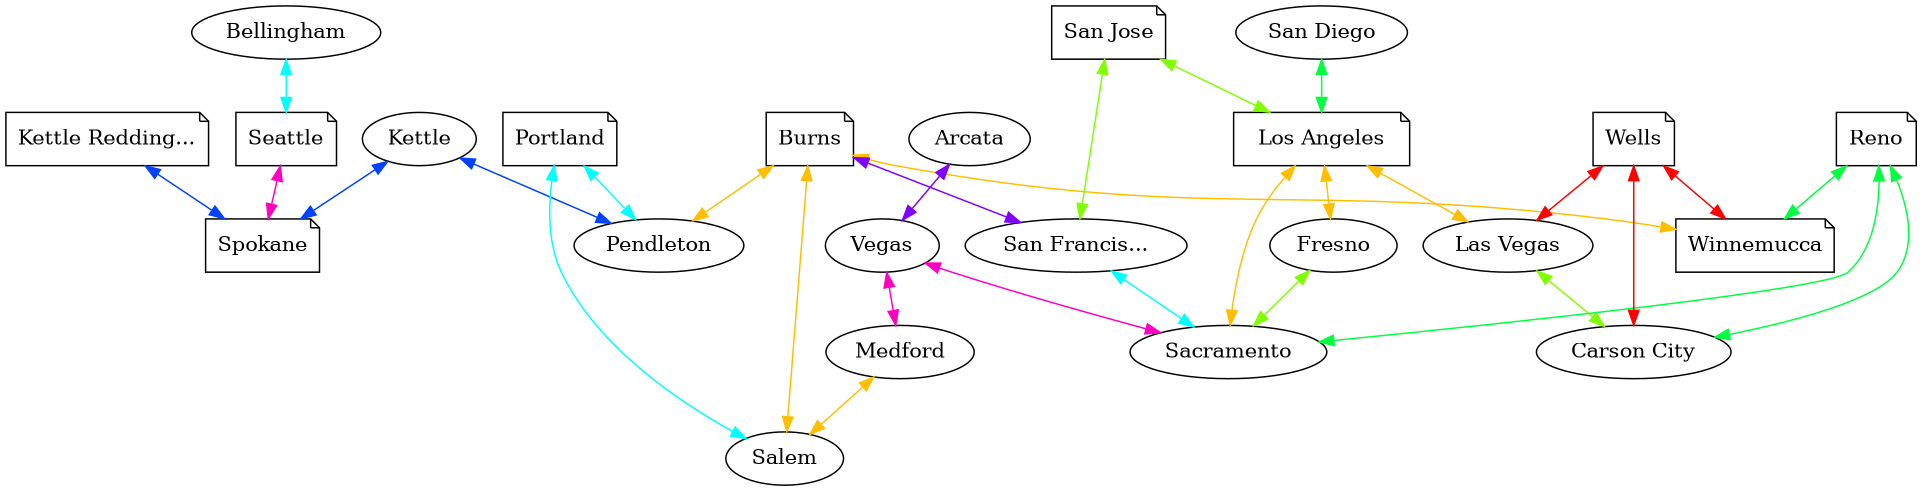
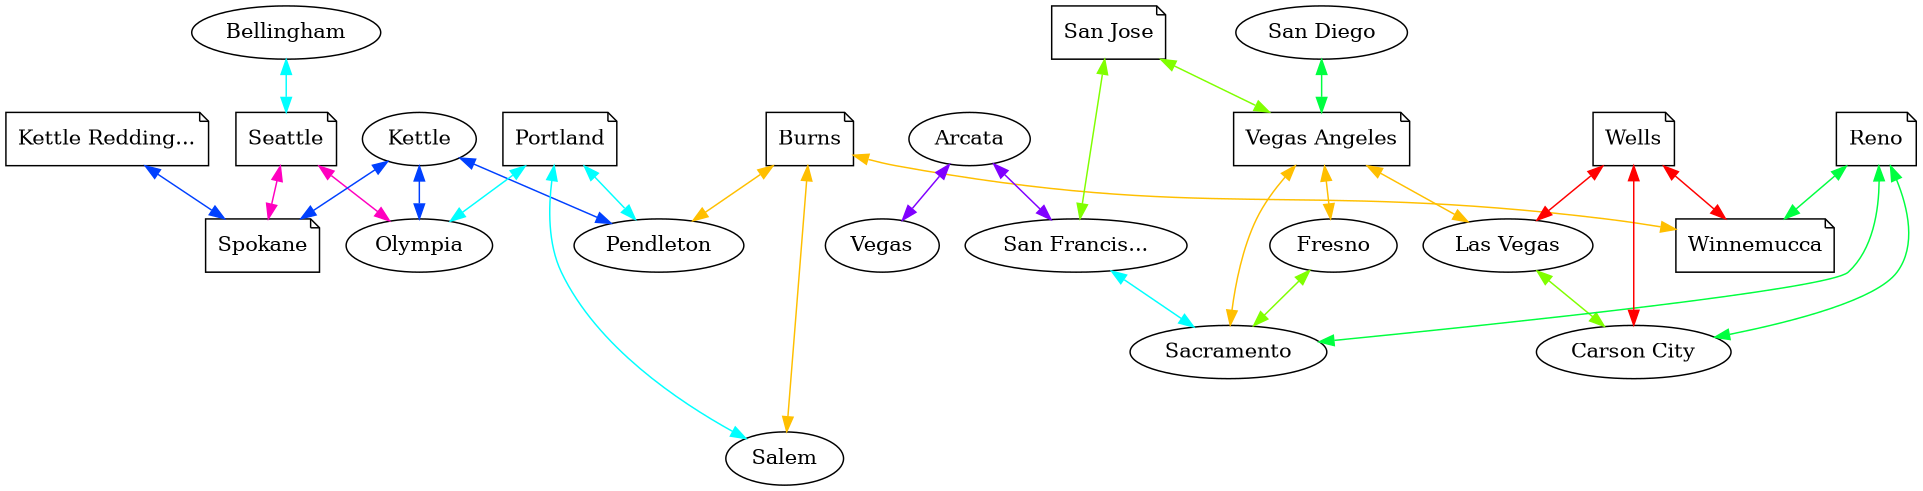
  graph {
    node [shape=ellipse]
    edge [color="0.125,1,1" dir=both]
    n1 [label=Bellingham]
    n2 [label=Seattle shape=note]
+   n3 [label=Olympia]
    n4 [label=Spokane shape=note]
    n5 [label="Kettle Redding..." shape=note]
    n6 [label=Kettle]
    n7 [label=Pendleton]
    n8 [label=Portland shape=note]
    n9 [label=Salem]
-   n10 [label=Medford]
    n11 [label=Burns shape=note]
    n12 [label=Winnemucca shape=note]
    n13 [label=Arcata]
    n14 [label=Vegas]
    n15 [label="San Francis..."]
    n16 [label=Sacramento]
    n17 [label=Fresno]
    n18 [label="San Jose" shape=note]
-   n19 [label="Los Angeles" shape=note]
+   n19 [label="Vegas Angeles" shape=note]
    n20 [label="Las Vegas"]
    n21 [label="Carson City"]
    n22 [label="San Diego"]
    n23 [label=Reno shape=note]
    n24 [label=Wells shape=note]
    n1 -- n2 [color="0.5,1,1"]
+   n2 -- n3 [color="0.875,1,1"]
    n2 -- n4 [color="0.875,1,1"]
    n5 -- n4 [color="0.625,1,1"]
+   n6 -- n3 [color="0.625,1,1"]
    n6 -- n4 [color="0.625,1,1"]
    n6 -- n7 [color="0.625,1,1"]
+   n8 -- n3 [color="0.5,1,1"]
    n8 -- n7 [color="0.5,1,1"]
    n8 -- n9 [color="0.5,1,1"]
-   n10 -- n9
    n11 -- n7
    n11 -- n9
    n11 -- n12
    n13 -- n14 [color="0.75,1,1"]
-   n11 -- n15 [color="0.75,1,1"]
-   n14 -- n10 [color="0.875,1,1"]
-   n14 -- n16 [color="0.875,1,1"]
+   n13 -- n15 [color="0.75,1,1"]
    n15 -- n16 [color="0.5,1,1"]
    n17 -- n16 [color="0.25,1,1"]
    n18 -- n15 [color="0.25,1,1"]
    n18 -- n19 [color="0.25,1,1"]
    n19 -- n16
    n19 -- n17
    n19 -- n20
    n20 -- n21 [color="0.25,1,1"]
    n22 -- n19 [color="0.375,1,1"]
    n23 -- n12 [color="0.375,1,1"]
    n23 -- n16 [color="0.375,1,1"]
    n23 -- n21 [color="0.375,1,1"]
    n24 -- n12 [color="1,1,1"]
    n24 -- n20 [color="1,1,1"]
    n24 -- n21 [color="1,1,1"]
  }
